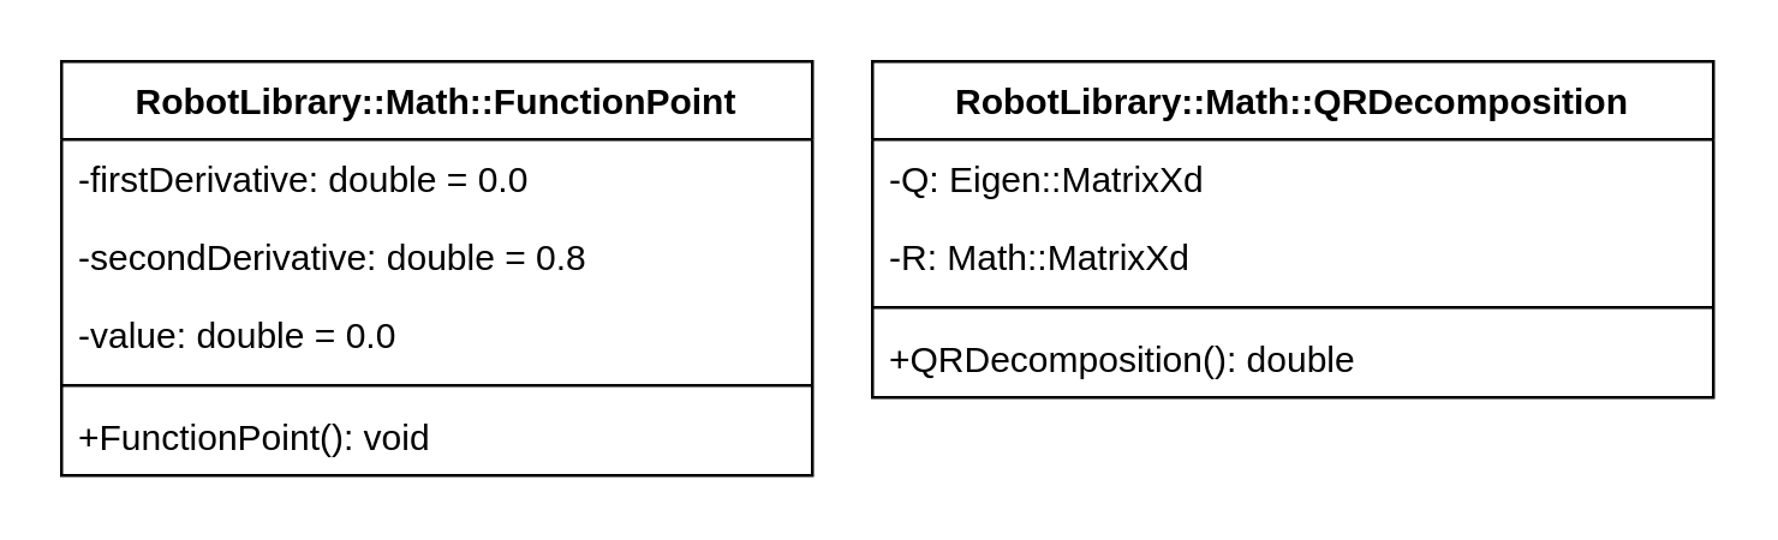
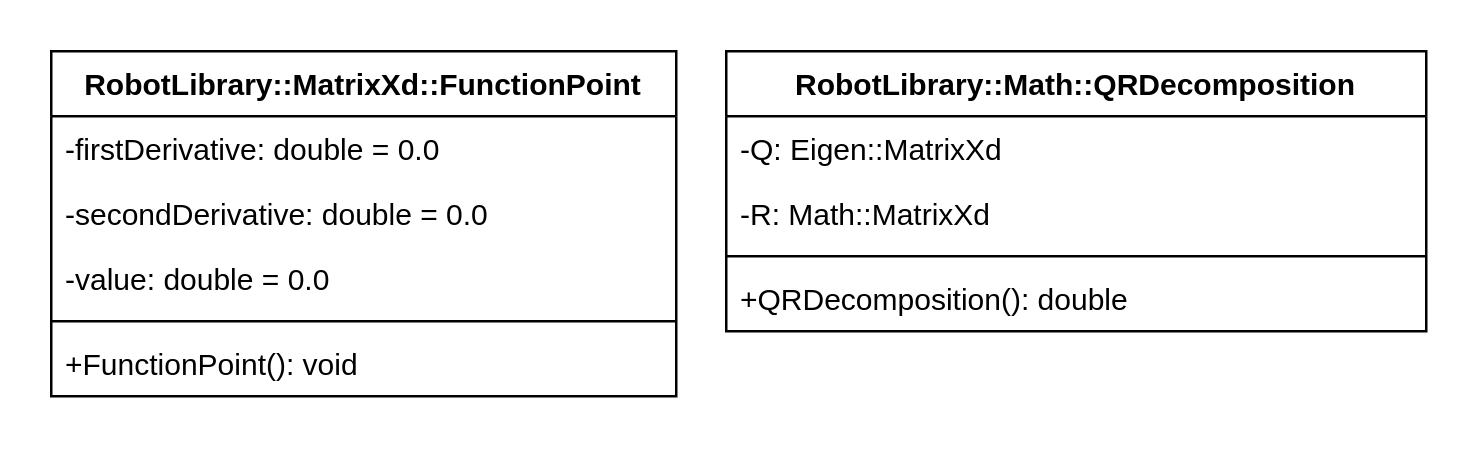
  <mxCell id="0" />
  <mxCell id="1" parent="0" />
- <mxCell id="2" value="RobotLibrary::Math::FunctionPoint" style="swimlane;fontStyle=1;childLayout=stackLayout;horizontal=1;startSize=26;horizontalStack=0;resizeParent=1;resizeParentMax=0;resizeLast=0;collapsible=1;marginBottom=0;" parent="1" vertex="1"><mxGeometry x="20" y="20" width="250" height="138" as="geometry" /></mxCell>
+ <mxCell id="2" value="RobotLibrary::MatrixXd::FunctionPoint" style="swimlane;fontStyle=1;childLayout=stackLayout;horizontal=1;startSize=26;horizontalStack=0;resizeParent=1;resizeParentMax=0;resizeLast=0;collapsible=1;marginBottom=0;" parent="1" vertex="1"><mxGeometry x="20" y="20" width="250" height="138" as="geometry" /></mxCell>
  <mxCell id="3" value="-firstDerivative: double = 0.0" style="text;strokeColor=none;fillColor=none;align=left;verticalAlign=top;spacingLeft=4;spacingRight=4;overflow=hidden;rotatable=0;points=[[0,0.5],[1,0.5]];portConstraint=eastwest;" parent="2" vertex="1"><mxGeometry y="26" width="250" height="26" as="geometry" /></mxCell>
- <mxCell id="4" value="-secondDerivative: double = 0.8" style="text;strokeColor=none;fillColor=none;align=left;verticalAlign=top;spacingLeft=4;spacingRight=4;overflow=hidden;rotatable=0;points=[[0,0.5],[1,0.5]];portConstraint=eastwest;" parent="2" vertex="1"><mxGeometry y="52" width="250" height="26" as="geometry" /></mxCell>
+ <mxCell id="4" value="-secondDerivative: double = 0.0" style="text;strokeColor=none;fillColor=none;align=left;verticalAlign=top;spacingLeft=4;spacingRight=4;overflow=hidden;rotatable=0;points=[[0,0.5],[1,0.5]];portConstraint=eastwest;" parent="2" vertex="1"><mxGeometry y="52" width="250" height="26" as="geometry" /></mxCell>
  <mxCell id="5" value="-value: double = 0.0" style="text;strokeColor=none;fillColor=none;align=left;verticalAlign=top;spacingLeft=4;spacingRight=4;overflow=hidden;rotatable=0;points=[[0,0.5],[1,0.5]];portConstraint=eastwest;" parent="2" vertex="1"><mxGeometry y="78" width="250" height="26" as="geometry" /></mxCell>
  <mxCell id="6" value="" style="line;strokeWidth=1;fillColor=none;align=left;verticalAlign=middle;spacingTop=-1;spacingLeft=3;spacingRight=3;rotatable=0;labelPosition=right;points=[];portConstraint=eastwest;" parent="2" vertex="1"><mxGeometry y="104" width="250" height="8" as="geometry" /></mxCell>
  <mxCell id="7" value="+FunctionPoint(): void" style="text;strokeColor=none;fillColor=none;align=left;verticalAlign=top;spacingLeft=4;spacingRight=4;overflow=hidden;rotatable=0;points=[[0,0.5],[1,0.5]];portConstraint=eastwest;" parent="2" vertex="1"><mxGeometry y="112" width="250" height="26" as="geometry" /></mxCell>
  <mxCell id="8" value="RobotLibrary::Math::QRDecomposition" style="swimlane;fontStyle=1;childLayout=stackLayout;horizontal=1;startSize=26;horizontalStack=0;resizeParent=1;resizeParentMax=0;resizeLast=0;collapsible=1;marginBottom=0;" parent="1" vertex="1"><mxGeometry x="290" y="20" width="280" height="112" as="geometry" /></mxCell>
  <mxCell id="9" value="-Q: Eigen::MatrixXd" style="text;strokeColor=none;fillColor=none;align=left;verticalAlign=top;spacingLeft=4;spacingRight=4;overflow=hidden;rotatable=0;points=[[0,0.5],[1,0.5]];portConstraint=eastwest;" parent="8" vertex="1"><mxGeometry y="26" width="280" height="26" as="geometry" /></mxCell>
  <mxCell id="10" value="-R: Math::MatrixXd" style="text;strokeColor=none;fillColor=none;align=left;verticalAlign=top;spacingLeft=4;spacingRight=4;overflow=hidden;rotatable=0;points=[[0,0.5],[1,0.5]];portConstraint=eastwest;" parent="8" vertex="1"><mxGeometry y="52" width="280" height="26" as="geometry" /></mxCell>
  <mxCell id="11" value="" style="line;strokeWidth=1;fillColor=none;align=left;verticalAlign=middle;spacingTop=-1;spacingLeft=3;spacingRight=3;rotatable=0;labelPosition=right;points=[];portConstraint=eastwest;" parent="8" vertex="1"><mxGeometry y="78" width="280" height="8" as="geometry" /></mxCell>
  <mxCell id="12" value="+QRDecomposition(): double" style="text;strokeColor=none;fillColor=none;align=left;verticalAlign=top;spacingLeft=4;spacingRight=4;overflow=hidden;rotatable=0;points=[[0,0.5],[1,0.5]];portConstraint=eastwest;" parent="8" vertex="1"><mxGeometry y="86" width="280" height="26" as="geometry" /></mxCell>
